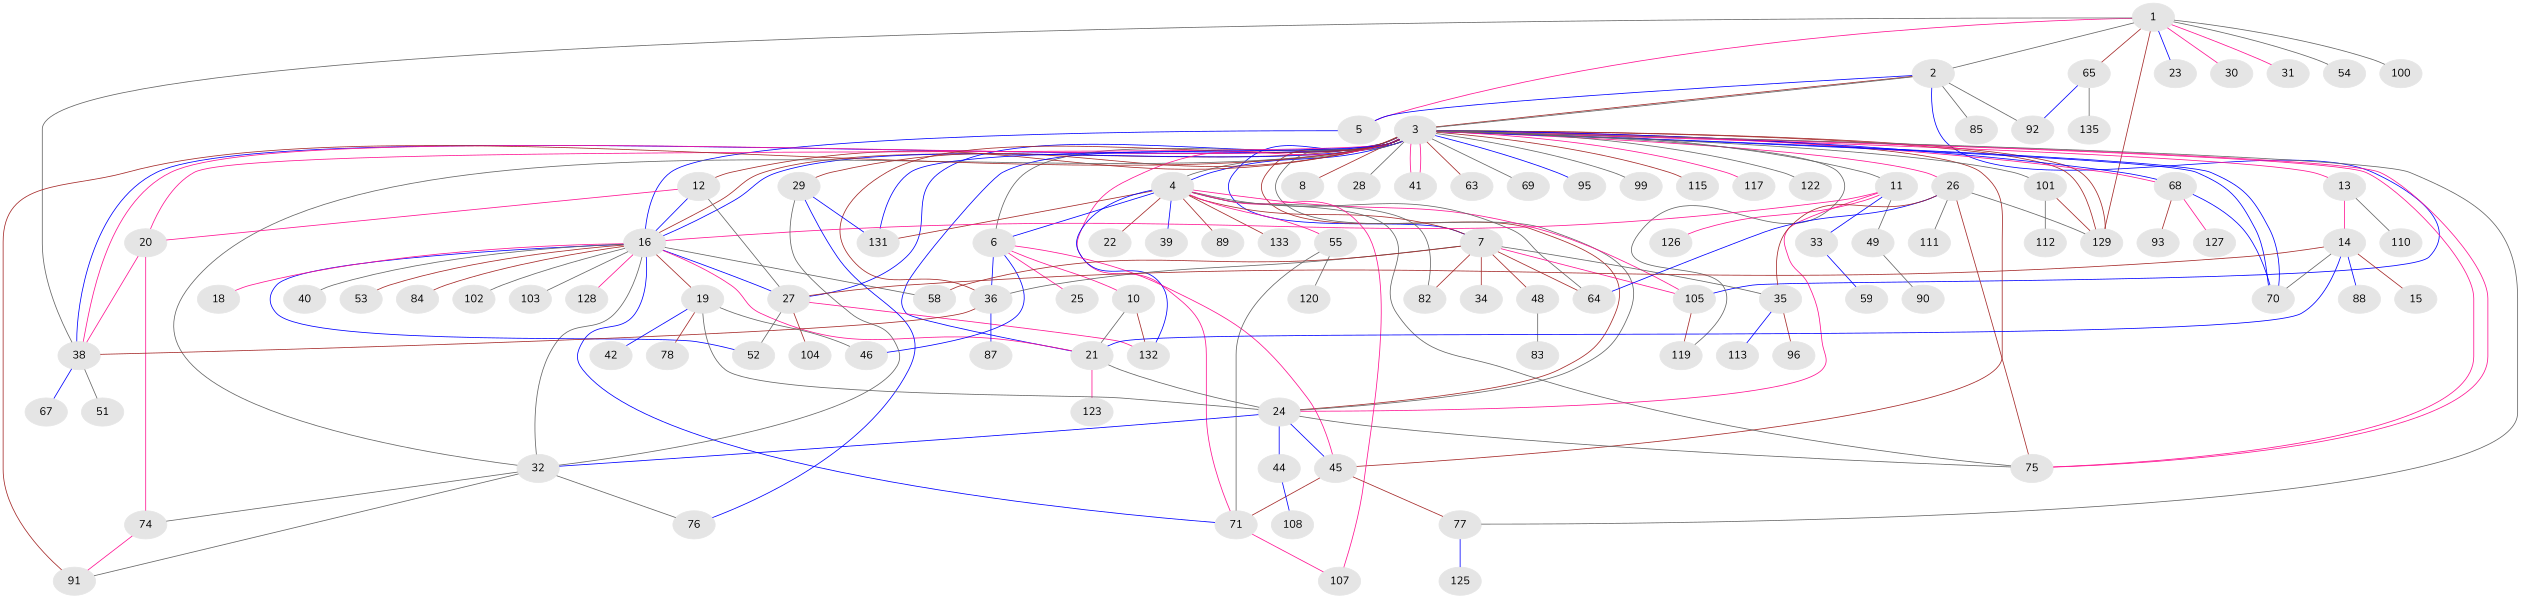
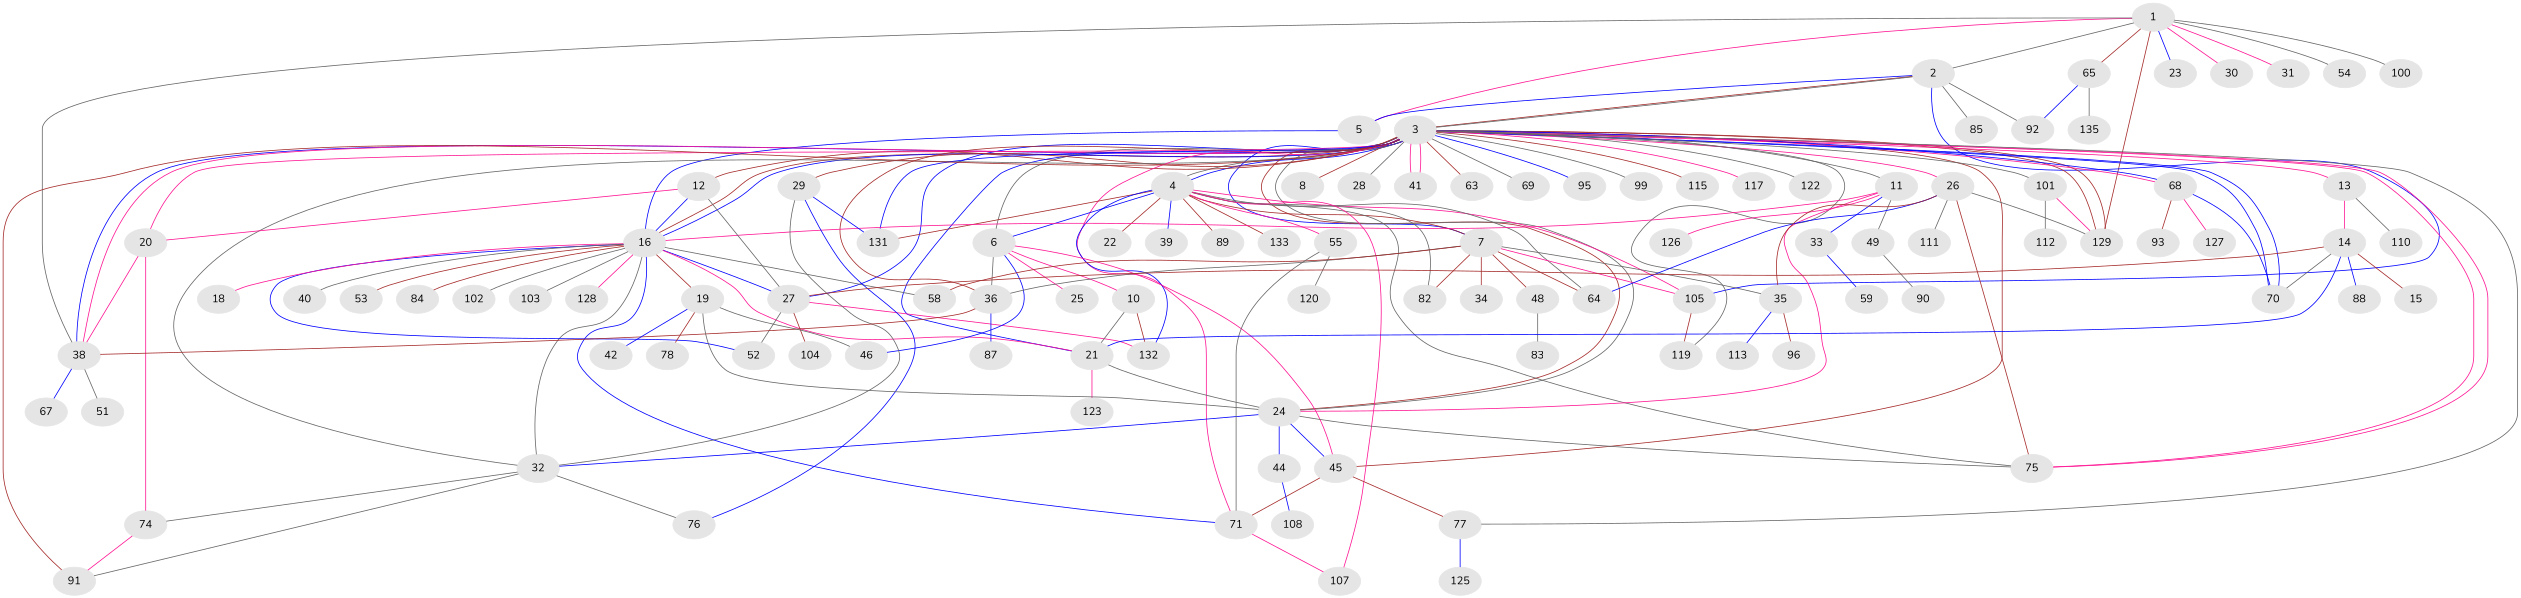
  graph {
    fontname=Nunito
    node [color=gray90 fontname=Nunito style=filled]
    edge [color=gray40 fontname=Nunito]
    1 [super="+116"]
    2 [super="+66"]
    5 [super="+97"]
    23
    30
    31
    38 [super="+60"]
    54
    65
    100
    129
    3 [super="+17"]
    85
    92
    105
    16 [super="+43"]
    51
    67
    135
    27 [super="+37"]
    4 [super="+61"]
    6 [super="+134"]
    7 [super="+9"]
    8
    11 [super="+79"]
    12 [super="+109"]
    13 [super="+118"]
    20 [super="+114"]
    21 [super="+62"]
    24 [super="+80"]
    26 [super="+50"]
    28
    29 [super="+106"]
    32 [super="+57"]
    36 [super="+81"]
    41
    45 [super="+47"]
    63
    68
    69
    70 [super="+121"]
    71 [super="+73"]
    75
    77
    95
    99
    101
    115
    117
    119
    122
    131
    91
    132
    52
    104
    22
    39
    55
    64 [super="+72"]
    82
    89
    107
    133
    10
    25
    46 [super="+124"]
    34
    35
    48
    58
    33 [super="+86"]
    49
    126
    14 [super="+98"]
    110
    18
    19
    40
    53
    84
    102
    103
    128
    74 [super="+94"]
    123
    44 [super="+56"]
    111
    76
    87
    93
    127
    125
    112
    120
    96
    113
    83
    59
    90
    15
    88
    42
    78 [super="+130"]
    108
    1 -- 2
    1 -- 5 [color=deeppink]
    1 -- 23 [color=blue]
    1 -- 30 [color=deeppink]
    1 -- 31 [color=deeppink]
    1 -- 38
    1 -- 54
    1 -- 65 [color=brown]
    1 -- 100
    1 -- 129 [color=brown]
    2 -- 5 [color=blue]
    2 -- 3 [color=brown]
    2 -- 3
    2 -- 85
    2 -- 92
    2 -- 105 [color=blue]
    5 -- 16 [color=blue]
    38 -- 51
    38 -- 67 [color=blue]
    65 -- 92 [color=blue]
    65 -- 135
    3 -- 38 [color=blue]
    3 -- 38 [color=deeppink]
    3 -- 129 [color=brown]
    3 -- 129 [color=brown]
    3 -- 16 [color=brown weight=2]
    3 -- 16 [color=blue]
    3 -- 27 [color=blue]
    3 -- 4 [weight=2]
    3 -- 4 [color=blue]
    3 -- 6
    3 -- 7 [color=blue]
    3 -- 8 [color=brown]
    3 -- 11
    3 -- 12 [color=brown weight=2]
    3 -- 13 [color=deeppink]
    3 -- 20 [color=deeppink]
    3 -- 21 [color=blue]
    3 -- 24 [color=brown]
    3 -- 24
    3 -- 26 [color=deeppink]
    3 -- 28
    3 -- 29 [color=brown]
    3 -- 32
    3 -- 36 [color=brown]
    3 -- 41 [color=deeppink]
    3 -- 41 [color=deeppink]
    3 -- 45 [color=brown weight=2]
    3 -- 63 [color=brown]
    3 -- 68 [color=deeppink]
    3 -- 68 [color=blue]
    3 -- 69
    3 -- 70 [color=blue]
    3 -- 70 [color=blue]
    3 -- 71 [color=deeppink]
    3 -- 75 [color=deeppink]
    3 -- 75 [color=deeppink]
    3 -- 77
    3 -- 95 [color=blue]
    3 -- 99
    3 -- 101
    3 -- 115 [color=brown]
    3 -- 117 [color=deeppink]
    3 -- 119
    3 -- 122
    3 -- 131 [color=blue]
    3 -- 91 [color=brown weight=2]
    105 -- 119 [color=brown]
    16 -- 27 [color=blue]
    16 -- 21 [color=deeppink]
    16 -- 32
    16 -- 71 [color=blue]
    16 -- 52 [color=blue]
    16 -- 58
    16 -- 18 [color=deeppink]
    16 -- 19 [color=brown]
    16 -- 40
    16 -- 53 [color=brown]
    16 -- 84 [color=brown]
    16 -- 102
    16 -- 103
    16 -- 128 [color=deeppink]
    27 -- 132 [color=deeppink]
    27 -- 52
    27 -- 104 [color=brown]
    4 -- 105 [color=deeppink]
    4 -- 6 [color=blue]
    4 -- 7 [color=brown weight=2]
    4 -- 75
    4 -- 131 [color=brown]
    4 -- 132 [color=blue]
    4 -- 22 [color=brown]
    4 -- 39 [color=blue]
    4 -- 55 [color=deeppink weight=2]
    4 -- 64
    4 -- 82
    4 -- 89 [color=brown]
    4 -- 107 [color=deeppink]
    4 -- 133 [color=brown]
-   6 -- 36 [color=blue]
+   6 -- 36
    6 -- 45 [color=deeppink]
    6 -- 10 [color=deeppink]
    6 -- 25 [color=deeppink]
    6 -- 46 [color=blue]
    7 -- 105 [color=deeppink]
    7 -- 36
    7 -- 64 [color=brown]
    7 -- 82 [color=brown]
    7 -- 34 [color=brown]
    7 -- 35
    7 -- 48 [color=brown]
    7 -- 58 [color=brown]
    11 -- 16 [color=deeppink]
    11 -- 24 [color=deeppink]
    11 -- 33 [color=blue]
    11 -- 49
    11 -- 126 [color=deeppink]
    12 -- 16 [color=blue]
    12 -- 27
    12 -- 20 [color=deeppink]
    13 -- 14 [color=deeppink]
    13 -- 110
    20 -- 38 [color=deeppink]
    20 -- 74 [color=deeppink]
    21 -- 24
    21 -- 123 [color=deeppink]
    24 -- 32 [color=blue]
    24 -- 45 [color=blue]
    24 -- 75
    24 -- 44 [color=blue]
    26 -- 129
    26 -- 75 [color=brown]
    26 -- 64 [color=blue]
    26 -- 35 [color=brown]
    26 -- 111
    29 -- 32
    29 -- 131 [color=blue]
    29 -- 76 [color=blue]
    32 -- 91
    32 -- 74
    32 -- 76
    36 -- 38 [color=brown]
    36 -- 87 [color=blue]
    45 -- 71 [color=brown weight=2]
    45 -- 77 [color=brown]
    68 -- 70 [color=blue]
    68 -- 93 [color=brown]
    68 -- 127 [color=deeppink]
    71 -- 107 [color=deeppink]
    77 -- 125 [color=blue]
-   101 -- 129 [color=brown]
+   101 -- 129 [color=deeppink]
    101 -- 112
    55 -- 71
    55 -- 120
    10 -- 21
    10 -- 132 [color=brown]
    35 -- 96 [color=brown]
    35 -- 113 [color=blue]
    48 -- 83
    33 -- 59 [color=blue]
    49 -- 90
    14 -- 27 [color=brown weight=2]
    14 -- 21 [color=blue]
    14 -- 70
    14 -- 15 [color=brown]
    14 -- 88 [color=blue]
    19 -- 24
    19 -- 46
    19 -- 42 [color=blue]
    19 -- 78 [color=brown]
    74 -- 91 [color=deeppink]
    44 -- 108 [color=blue]
  }
